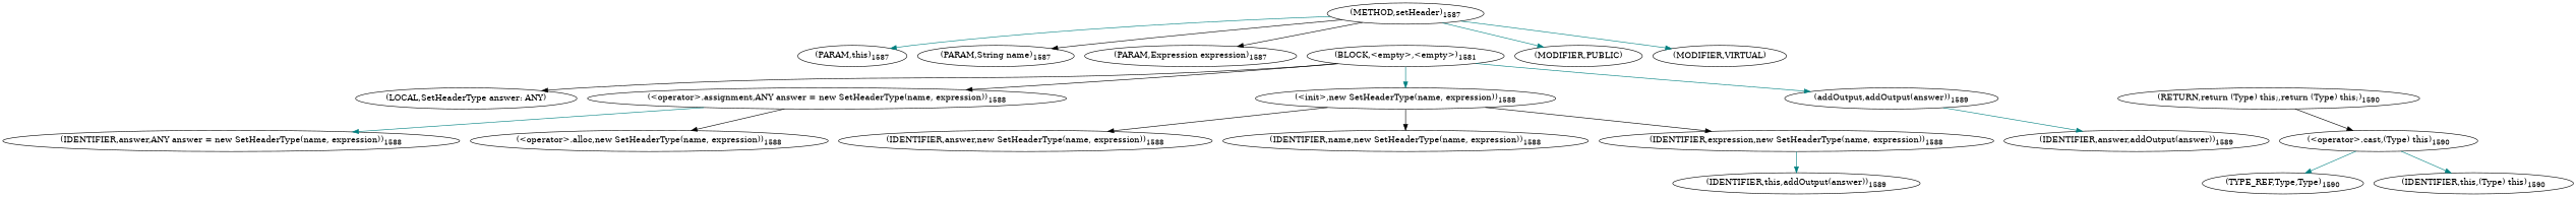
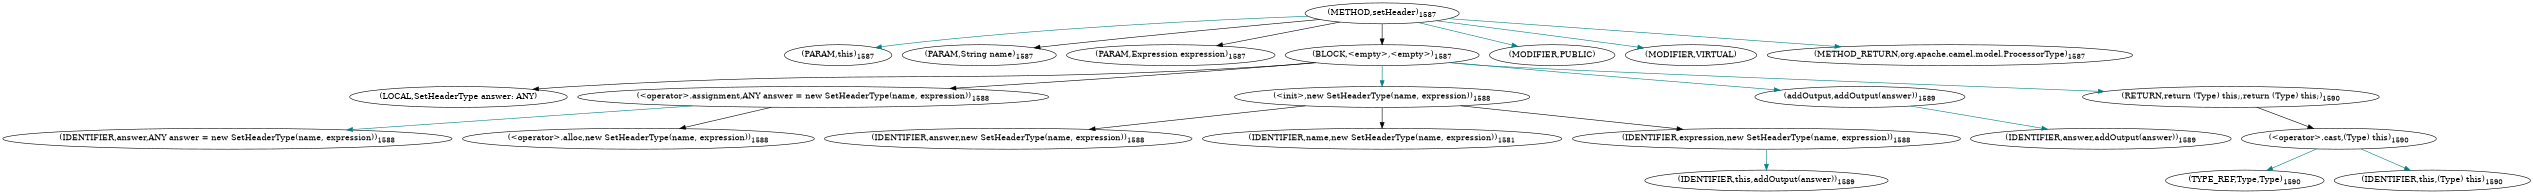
  digraph {
    edge [color=teal]
    n1 [label=<(METHOD,setHeader)<SUB>1587</SUB>>]
    n2 [label=<(PARAM,this)<SUB>1587</SUB>>]
    n3 [label=<(PARAM,String name)<SUB>1587</SUB>>]
    n4 [label=<(PARAM,Expression expression)<SUB>1587</SUB>>]
-   n5 [label=<(BLOCK,&lt;empty&gt;,&lt;empty&gt;)<SUB>1581</SUB>>]
+   n5 [label=<(BLOCK,&lt;empty&gt;,&lt;empty&gt;)<SUB>1587</SUB>>]
    n6 [label=<(MODIFIER,PUBLIC)>]
    n7 [label=<(MODIFIER,VIRTUAL)>]
+   n8 [label=<(METHOD_RETURN,org.apache.camel.model.ProcessorType)<SUB>1587</SUB>>]
    n9 [label=<(LOCAL,SetHeaderType answer: ANY)>]
    n10 [label=<(&lt;operator&gt;.assignment,ANY answer = new SetHeaderType(name, expression))<SUB>1588</SUB>>]
    n11 [label=<(&lt;init&gt;,new SetHeaderType(name, expression))<SUB>1588</SUB>>]
    n12 [label=<(addOutput,addOutput(answer))<SUB>1589</SUB>>]
    n13 [label=<(RETURN,return (Type) this;,return (Type) this;)<SUB>1590</SUB>>]
    n14 [label=<(IDENTIFIER,answer,ANY answer = new SetHeaderType(name, expression))<SUB>1588</SUB>>]
    n15 [label=<(&lt;operator&gt;.alloc,new SetHeaderType(name, expression))<SUB>1588</SUB>>]
    n16 [label=<(IDENTIFIER,answer,new SetHeaderType(name, expression))<SUB>1588</SUB>>]
-   n17 [label=<(IDENTIFIER,name,new SetHeaderType(name, expression))<SUB>1588</SUB>>]
+   n17 [label=<(IDENTIFIER,name,new SetHeaderType(name, expression))<SUB>1581</SUB>>]
    n18 [label=<(IDENTIFIER,expression,new SetHeaderType(name, expression))<SUB>1588</SUB>>]
    n19 [label=<(IDENTIFIER,answer,addOutput(answer))<SUB>1589</SUB>>]
    n20 [label=<(&lt;operator&gt;.cast,(Type) this)<SUB>1590</SUB>>]
    n21 [label=<(IDENTIFIER,this,addOutput(answer))<SUB>1589</SUB>>]
    n22 [label=<(TYPE_REF,Type,Type)<SUB>1590</SUB>>]
    n23 [label=<(IDENTIFIER,this,(Type) this)<SUB>1590</SUB>>]
    n1 -> n2
    n1 -> n3 [color=black]
    n1 -> n4 [color=black]
+   n1 -> n5 [color=black]
    n1 -> n6
    n1 -> n7
+   n1 -> n8
    n5 -> n9 [color=black]
    n5 -> n10 [color=black]
    n5 -> n11
    n5 -> n12
+   n5 -> n13
    n10 -> n14
    n10 -> n15 [color=black]
    n11 -> n16 [color=black]
    n11 -> n17 [color=black]
    n11 -> n18 [color=black]
    n12 -> n19
    n13 -> n20 [color=black]
    n18 -> n21
    n20 -> n22
    n20 -> n23
  }
